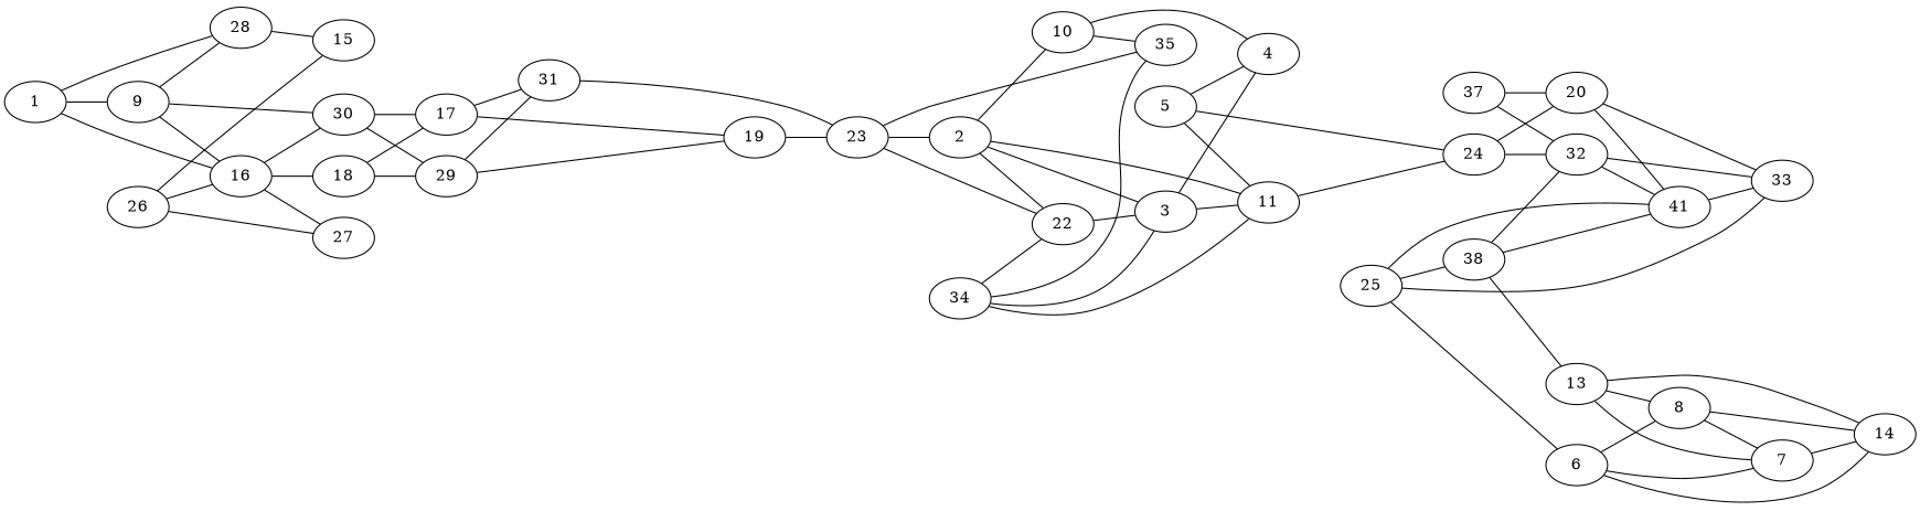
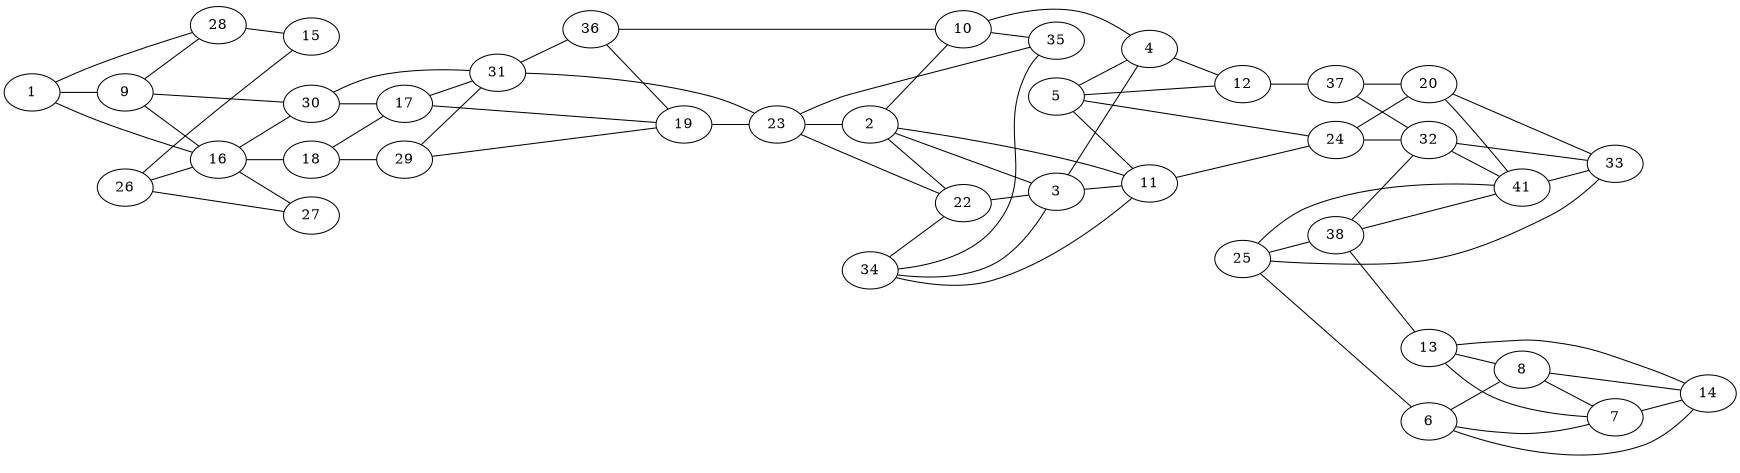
  graph {
    rankdir=LR
    node [aaLength=8 sequence=YALLEF type=1]
    edge [distance0=8.0 frequency=1 type0=2]
    1 [aaLength=20 sequence=GKGSICAETTAILXKYLSEK type=0]
    9 [aaLength=19 sequence=GKGSICAETTAILXKYLSE type=0]
    16 [aaLength=6]
    28 [aaLength=6]
    30 [aaLength=5 sequence=LVEYI]
    18 [aaLength=5 sequence=LVEYI]
    27 [aaLength=6 sequence=KIVKVT]
    15 [aaLength=6 sequence=KIVKVT]
    17 [aaLength=4 sequence=TLKV]
    29 [aaLength=4 sequence=TLKV]
    2 [aaLength=9 sequence=AGSFVRRYG type=0]
    3 [aaLength=5 sequence=DDERH type=0]
    10 [sequence=GSFVRRYG type=0]
    11 [sequence=CVDHLEIL type=0]
    22 [aaLength=11 sequence=DLPVPLVEFFI]
    4 [sequence=CVDHLEIL type=0]
    35 [aaLength=11 sequence=DLPVPLVEFFI]
    24 [sequence=FELWDIKY]
    23 [sequence=LEVVVRLK]
+   12 [aaLength=25 sequence=TKKQAEKXKEAAVKITLALKEFFER type=0]
    37 [sequence=FELWDIKY]
    20 [aaLength=3 sequence=FGL]
    32 [aaLength=3 sequence=FGL]
    5 [aaLength=25 sequence=TKKQAEKXKEAAVKITLALKEFFER type=0]
    n25 [aaLength=3 label=41 sequence=VVL]
    33 [aaLength=3 sequence=VVL]
    6 [sequence=DKDVYRRD type=0]
    8 [aaLength=15 sequence=LKKYREVLELCRSLN type=0]
    7 [aaLength=4 sequence=LGDP type=0]
    14 [aaLength=18 sequence=PLKKYREVLELCRSLNSQ type=0]
    19 [aaLength=2 sequence=KX]
    31 [aaLength=2 sequence=KX]
    13 [aaLength=12 sequence=FDKDVYRRDLGD type=0]
+   36 [sequence=LEVVVRLK]
    25 [aaLength=5 sequence=FRLRK]
    38 [aaLength=5 sequence=FRLRK]
    26 [aaLength=2 sequence=YE]
    34 [aaLength=2 sequence=XV]
    1 -- 9 [distance0=17.38735 type0=1]
    1 -- 16 [distance0=49.2069]
    1 -- 28 [distance0=49.2069 type0=3]
    9 -- 16 [distance0=51.98703]
    9 -- 28 [distance0=51.98703 type0=3]
    9 -- 30 [distance0=6.0 type0=4]
    16 -- 30
    16 -- 18 [distance0=41.0 type0=4]
    16 -- 27 [type0=3]
    28 -- 15
    30 -- 17
-   30 -- 29 [distance1=3.0 frequency=2 type0=3 type1=4]
+   30 -- 31 [distance1=3.0 frequency=2 type0=3 type1=4]
    18 -- 17 [distance1=3.0 frequency=2 type1=4]
    18 -- 29 [type0=3]
    17 -- 19 [distance0=7.0 distance1=3.0 frequency=2 type1=4]
    17 -- 31 [distance0=7.0 type0=3]
    29 -- 19 [distance0=7.0]
    29 -- 31 [distance0=7.0 distance1=3.0 frequency=2 type0=3 type1=4]
    2 -- 3 [distance0=34.24509]
    2 -- 10 [distance0=26.13216 type0=1]
    2 -- 11 [distance0=37.02198 type0=3]
    2 -- 22 [distance0=5.0 type0=4]
    3 -- 11 [distance0=24.6636]
    3 -- 4 [distance0=19.2333 distance1=4.0 frequency=2 type0=1 type1=4]
    10 -- 4 [distance0=36.24259 type0=3]
    10 -- 35 [distance0=5.0 type0=4]
    11 -- 24 [distance0=20.69943 distance1=3.0 frequency=2 type0=3 type1=4]
    22 -- 3 [distance0=1.0 type0=4]
    22 -- 23 [distance0=23.0 type0=3]
+   4 -- 12 [distance0=12.28433 type0=1]
    35 -- 23 [distance0=23.0 type0=3]
    24 -- 20 [distance0=9.0 distance1=1.0 frequency=2 type1=4]
    24 -- 32 [distance0=9.0 type0=3]
    23 -- 2 [distance0=1.0 type0=4]
+   12 -- 37 [distance0=2.0 type0=4]
    37 -- 20 [distance0=9.0]
    37 -- 32 [distance0=9.0 distance1=1.0 frequency=2 type0=3 type1=4]
    20 -- n25 [distance1=5.0 frequency=2 type1=4]
    32 -- n25
    32 -- 33 [distance1=5.0 frequency=2 type0=3 type1=4]
    5 -- 11 [distance0=12.61195 type0=1]
    5 -- 4 [distance0=20.7015 type0=3]
    5 -- 24 [distance0=2.0 type0=4]
+   5 -- 12 [distance0=18.3828]
    n25 -- 33 [distance0=0.0 type0=1]
    33 -- 20
    6 -- 8 [distance0=21.31545]
    6 -- 7 [distance0=11.60823 distance1=0.0 frequency=2 type0=1 type1=5]
    6 -- 14 [distance0=45.88871 type0=3]
    8 -- 7 [distance0=18.90946 type0=1]
    7 -- 14 [distance0=38.70947 type0=3]
    14 -- 8 [distance0=33.444]
    19 -- 23 [distance0=4.0 distance1=2.0 frequency=2 type1=4]
    31 -- 23 [distance0=4.0]
+   31 -- 36 [distance0=4.0 distance1=2.0 frequency=2 type0=3 type1=4]
    13 -- 8 [distance0=41.87275 type0=3]
    13 -- 7 [distance0=39.94744]
    13 -- 14 [distance0=17.59742 distance1=0.0 frequency=2 type0=1 type1=5]
+   36 -- 10 [distance0=2.0 type0=4]
+   36 -- 19 [distance0=4.0]
    25 -- n25 [distance0=11.0]
    25 -- 33 [distance0=11.0 type0=3]
    25 -- 6 [distance0=5.0 type0=4]
    25 -- 38 [distance0=0.0 type0=1]
    38 -- 32 [distance0=11.0 type0=3]
    38 -- n25 [distance0=11.0]
    38 -- 13 [distance0=4.0 type0=4]
    26 -- 16 [distance0=13.0 type0=3]
    26 -- 27 [distance0=5.0 distance1=3.0 frequency=2 type1=4]
    26 -- 15 [distance0=5.0 type0=1]
    34 -- 3 [distance0=37.83954 type0=3]
    34 -- 11 [distance0=0.0 type0=5]
    34 -- 22 [distance0=19.0 type0=1]
    34 -- 35 [distance0=19.0]
  }
